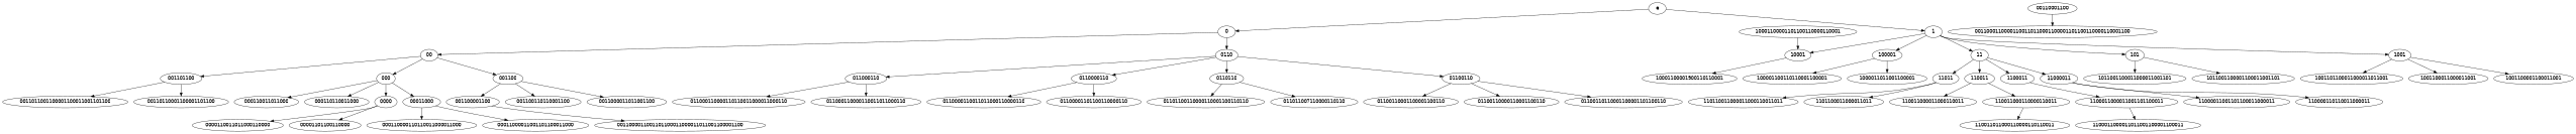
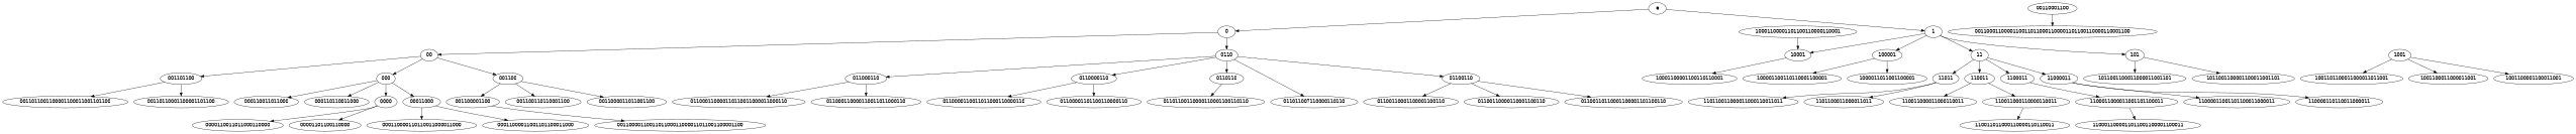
  digraph {
    node [fontname=DejaVuSans]
    e
    1
    0
    11
    101
    1001
    10001
    100001
    00
    0110
    11011
    110011
    1100011
    11000011
    1011001100011000011001101
    1011001100001100011001101
    1001100011000011001
    1001100001100011001
    1001101100011000011011001
-   10001100001100110110001 [label=10001100001900110110001]
+   10001100001100110110001
    1000011011001100001
    100001100110110001100001
    000
    001100
    001101100
    0110110
    01100110
    011000110
    0110000110
    1101100011000011011
    110110011000011000110011011
    110011000110000110011
    110011000011000110011
    1100011000011001101100011
    110000110110011000011
    11000011001101100011000011
    10001100001101100110000110001
    110011011000110000110110011
    1100011000011011001100001100011
    0000
    00011000
    000110011011000
    000110110011000
    001100001100
    001100110110001100
    0011000011011001100
    00110110001100001101100
    0011011001100001100011001101100
    n49 [label=011011007110000110110]
    01101100110000110001100110110
    01100110001100001100110
    01100110000110001100110
    01100110110001100001101100110
    011000110000110011011000110
    011000110000110110011000011000110
    01100001101100110000110
    0110000110011011000110000110
    00001101100110000
    0000110011011000110000
    00011000011001101100011000
    000110000110110011000011000
    00110001100
    00110001100001100110110001100001101100110000110001100
    0011000011001101100011000011011001100001100
    e -> 1
    e -> 0
    1 -> 11
    1 -> 101
-   1 -> 1001
    1 -> 10001
    1 -> 100001
    0 -> 00
    0 -> 0110
    11 -> 11011
    11 -> 110011
    11 -> 1100011
    11 -> 11000011
    101 -> 1011001100011000011001101
    101 -> 1011001100001100011001101
    1001 -> 1001100011000011001
    1001 -> 1001100001100011001
    1001 -> 1001101100011000011011001
    10001 -> 10001100001100110110001
    100001 -> 1000011011001100001
    100001 -> 100001100110110001100001
    00 -> 000
    00 -> 001100
    00 -> 001101100
    0110 -> 0110110
    0110 -> 01100110
    0110 -> 011000110
    0110 -> 0110000110
    11011 -> 1101100011000011011
    11011 -> 110110011000011000110011011
    110011 -> 110011000110000110011
    110011 -> 110011000011000110011
    1100011 -> 1100011000011001101100011
    11000011 -> 110000110110011000011
    11000011 -> 11000011001101100011000011
    000 -> 0000
    000 -> 00011000
    000 -> 000110011011000
    000 -> 000110110011000
    001100 -> 001100001100
    001100 -> 001100110110001100
    001100 -> 0011000011011001100
    001101100 -> 00110110001100001101100
    001101100 -> 0011011001100001100011001101100
-   0110110 -> n49
+   0110 -> n49
    0110110 -> 01101100110000110001100110110
    01100110 -> 01100110001100001100110
    01100110 -> 01100110000110001100110
    01100110 -> 01100110110001100001101100110
    011000110 -> 011000110000110011011000110
    011000110 -> 011000110000110110011000011000110
    0110000110 -> 01100001101100110000110
    0110000110 -> 0110000110011011000110000110
    110011000110000110011 -> 110011011000110000110110011
    1100011000011001101100011 -> 1100011000011011001100001100011
    10001100001101100110000110001 -> 10001
    0000 -> 00001101100110000
    0000 -> 0000110011011000110000
    00011000 -> 00011000011001101100011000
    00011000 -> 000110000110110011000011000
    001100001100 -> 0011000011001101100011000011011001100001100
    00110001100 -> 00110001100001100110110001100001101100110000110001100
  }
